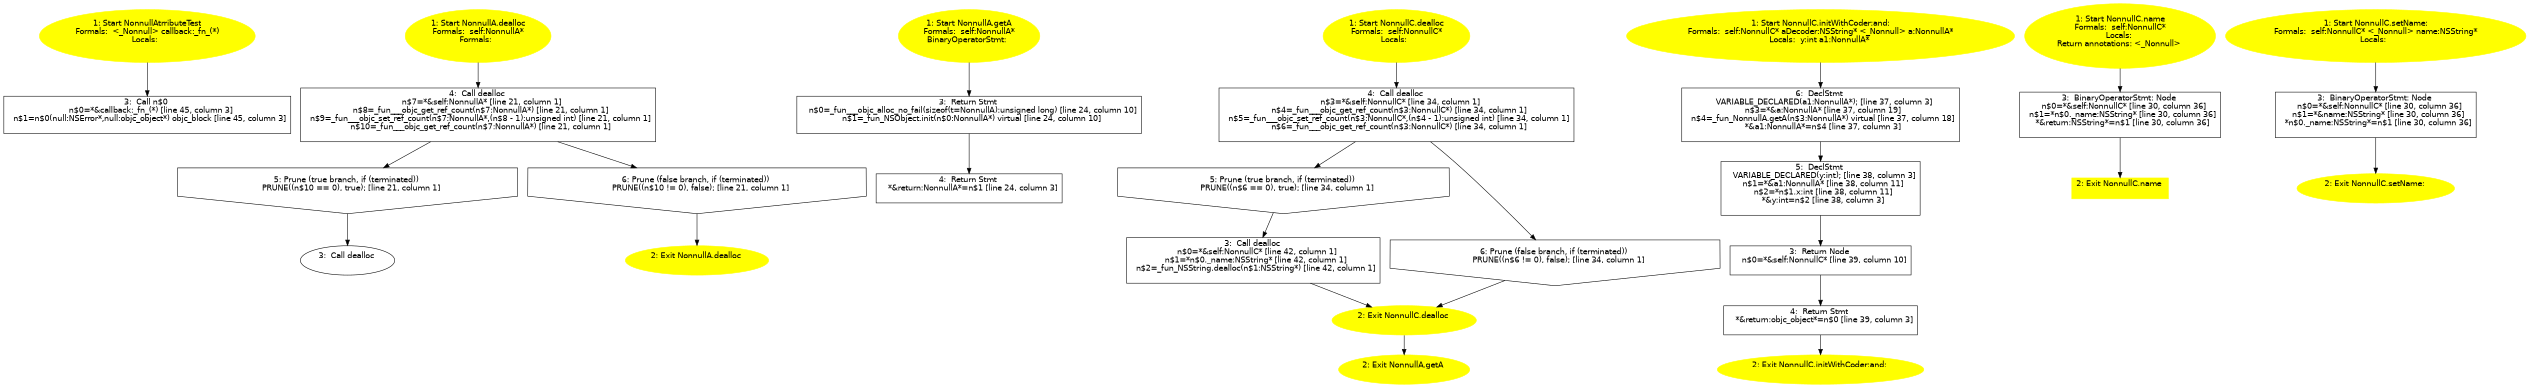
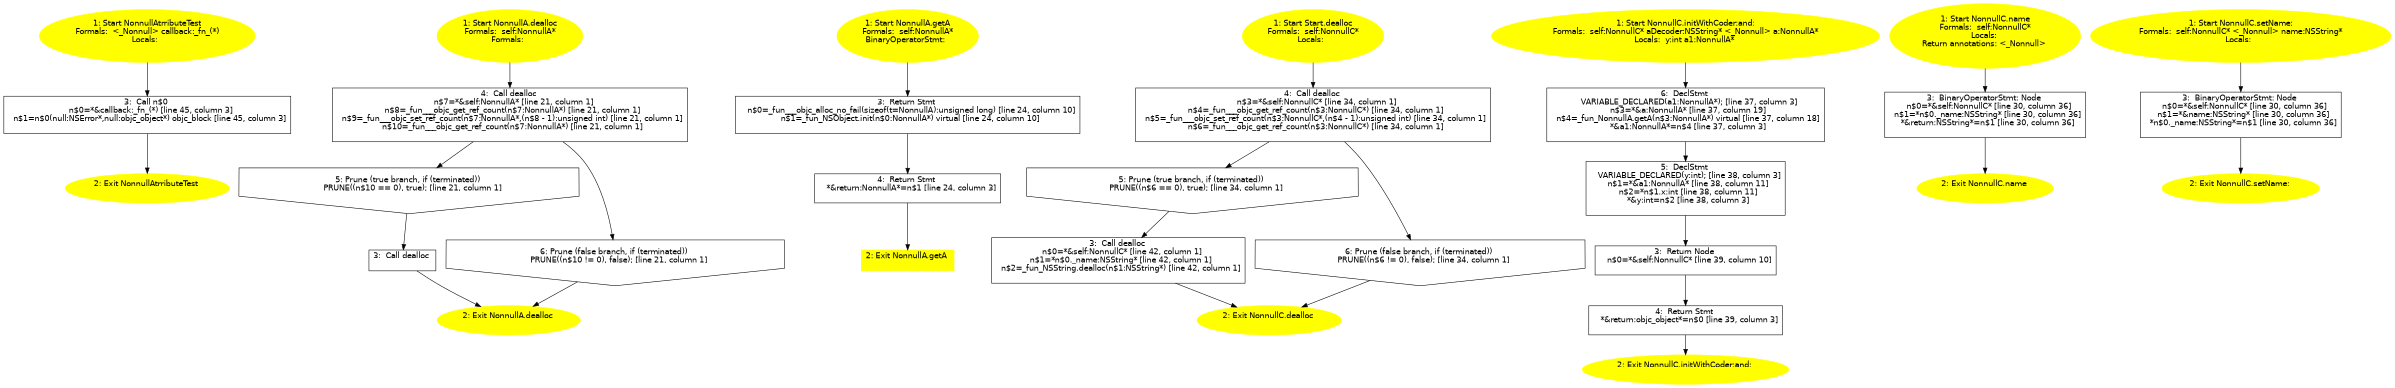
  digraph {
    fontname="DejaVu Sans"
    node [fontname="DejaVu Sans"]
    edge [fontname="DejaVu Sans"]
    n1 [color=yellow label="1: Start NonnullAtrributeTest\nFormals:  <_Nonnull> callback:_fn_(*)\nLocals:  \n  " style=filled]
    n2 [label="3:  Call n$0 \n   n$0=*&callback:_fn_(*) [line 45, column 3]\n  n$1=n$0(null:NSError*,null:objc_object*) objc_block [line 45, column 3]\n " shape=box]
+   n3 [color=yellow label="2: Exit NonnullAtrributeTest \n  " style=filled]
    n4 [color=yellow label="1: Start NonnullA.dealloc\nFormals:  self:NonnullA*\nFormals:  \n  " style=filled]
    n5 [label="4:  Call dealloc \n   n$7=*&self:NonnullA* [line 21, column 1]\n  n$8=_fun___objc_get_ref_count(n$7:NonnullA*) [line 21, column 1]\n  n$9=_fun___objc_set_ref_count(n$7:NonnullA*,(n$8 - 1):unsigned int) [line 21, column 1]\n  n$10=_fun___objc_get_ref_count(n$7:NonnullA*) [line 21, column 1]\n " shape=box]
    n6 [label="5: Prune (true branch, if (terminated)) \n   PRUNE((n$10 == 0), true); [line 21, column 1]\n " shape=invhouse]
    n7 [label="6: Prune (false branch, if (terminated)) \n   PRUNE((n$10 != 0), false); [line 21, column 1]\n " shape=invhouse]
-   n8 [label="3:  Call dealloc \n  " shape=ellipse]
+   n8 [label="3:  Call dealloc \n  " shape=box]
    n9 [color=yellow label="2: Exit NonnullA.dealloc \n  " style=filled]
    n10 [color=yellow label="1: Start NonnullA.getA\nFormals:  self:NonnullA*\nBinaryOperatorStmt:  \n  " style=filled]
    n11 [label="3:  Return Stmt \n   n$0=_fun___objc_alloc_no_fail(sizeof(t=NonnullA):unsigned long) [line 24, column 10]\n  n$1=_fun_NSObject.init(n$0:NonnullA*) virtual [line 24, column 10]\n " shape=box]
    n12 [label="4:  Return Stmt \n   *&return:NonnullA*=n$1 [line 24, column 3]\n " shape=box]
-   n13 [color=yellow label="2: Exit NonnullA.getA \n  " style=filled]
-   n14 [color=yellow label="1: Start NonnullC.dealloc\nFormals:  self:NonnullC*\nLocals:  \n  " style=filled]
+   n13 [color=yellow label="2: Exit NonnullA.getA \n  " style=filled shape=box]
+   n14 [color=yellow label="1: Start Start.dealloc\nFormals:  self:NonnullC*\nLocals:  \n  " style=filled]
    n15 [label="4:  Call dealloc \n   n$3=*&self:NonnullC* [line 34, column 1]\n  n$4=_fun___objc_get_ref_count(n$3:NonnullC*) [line 34, column 1]\n  n$5=_fun___objc_set_ref_count(n$3:NonnullC*,(n$4 - 1):unsigned int) [line 34, column 1]\n  n$6=_fun___objc_get_ref_count(n$3:NonnullC*) [line 34, column 1]\n " shape=box]
    n16 [label="5: Prune (true branch, if (terminated)) \n   PRUNE((n$6 == 0), true); [line 34, column 1]\n " shape=invhouse]
    n17 [label="6: Prune (false branch, if (terminated)) \n   PRUNE((n$6 != 0), false); [line 34, column 1]\n " shape=invhouse]
    n18 [label="3:  Call dealloc \n   n$0=*&self:NonnullC* [line 42, column 1]\n  n$1=*n$0._name:NSString* [line 42, column 1]\n  n$2=_fun_NSString.dealloc(n$1:NSString*) [line 42, column 1]\n " shape=box]
    n19 [color=yellow label="2: Exit NonnullC.dealloc \n  " style=filled]
    n20 [color=yellow label="1: Start NonnullC.initWithCoder:and:\nFormals:  self:NonnullC* aDecoder:NSString* <_Nonnull> a:NonnullA*\nLocals:  y:int a1:NonnullA* \n  " style=filled]
    n21 [label="6:  DeclStmt \n   VARIABLE_DECLARED(a1:NonnullA*); [line 37, column 3]\n  n$3=*&a:NonnullA* [line 37, column 19]\n  n$4=_fun_NonnullA.getA(n$3:NonnullA*) virtual [line 37, column 18]\n  *&a1:NonnullA*=n$4 [line 37, column 3]\n " shape=box]
    n22 [label="5:  DeclStmt \n   VARIABLE_DECLARED(y:int); [line 38, column 3]\n  n$1=*&a1:NonnullA* [line 38, column 11]\n  n$2=*n$1.x:int [line 38, column 11]\n  *&y:int=n$2 [line 38, column 3]\n " shape=box]
    n23 [label="3:  Return Node \n   n$0=*&self:NonnullC* [line 39, column 10]\n " shape=box]
    n24 [color=yellow label="2: Exit NonnullC.initWithCoder:and: \n  " style=filled]
    n25 [label="4:  Return Stmt \n   *&return:objc_object*=n$0 [line 39, column 3]\n " shape=box]
    n26 [color=yellow label="1: Start NonnullC.name\nFormals:  self:NonnullC*\nLocals: \nReturn annotations: <_Nonnull> \n  " style=filled]
    n27 [label="3:  BinaryOperatorStmt: Node \n   n$0=*&self:NonnullC* [line 30, column 36]\n  n$1=*n$0._name:NSString* [line 30, column 36]\n  *&return:NSString*=n$1 [line 30, column 36]\n " shape=box]
-   n28 [color=yellow label="2: Exit NonnullC.name \n  " style=filled shape=box]
+   n28 [color=yellow label="2: Exit NonnullC.name \n  " style=filled]
    n29 [color=yellow label="1: Start NonnullC.setName:\nFormals:  self:NonnullC* <_Nonnull> name:NSString*\nLocals:  \n  " style=filled]
    n30 [label="3:  BinaryOperatorStmt: Node \n   n$0=*&self:NonnullC* [line 30, column 36]\n  n$1=*&name:NSString* [line 30, column 36]\n  *n$0._name:NSString*=n$1 [line 30, column 36]\n " shape=box]
    n31 [color=yellow label="2: Exit NonnullC.setName: \n  " style=filled]
    n1 -> n2
+   n2 -> n3
    n4 -> n5
    n5 -> n6
    n5 -> n7
    n6 -> n8
    n7 -> n9
+   n8 -> n9
    n10 -> n11
    n11 -> n12
-   n19 -> n13
+   n12 -> n13
    n14 -> n15
    n15 -> n16
    n15 -> n17
    n16 -> n18
    n17 -> n19
    n18 -> n19
    n20 -> n21
    n21 -> n22
    n22 -> n23
    n23 -> n25
    n25 -> n24
    n26 -> n27
    n27 -> n28
    n29 -> n30
    n30 -> n31
  }
